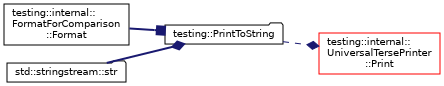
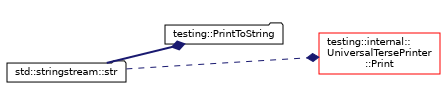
  digraph {
    rankdir=LR
    node [color=black fontname=Helvetica fontsize=10 shape=box]
    edge [arrowhead=diamond color=midnightblue fontname=Helvetica fontsize=10 labelfontname=Helvetica labelfontsize=10 style=bold]
-   n1 [height=0.2 label="testing::internal::\lFormatForComparison\l::Format" width=0.4]
    n2 [height=0.2 label="testing::PrintToString" shape=folder width=0.4]
    n3 [color=red height=0.2 label="testing::internal::\lUniversalTersePrinter\l::Print" width=0.4]
    n4 [height=0.2 label="std::stringstream::str" shape=folder width=0.4]
-   n1 -> n2 [arrowhead=box]
-   n2 -> n3 [style=dashed]
+   n4 -> n3 [style=dashed]
    n4 -> n2
  }
